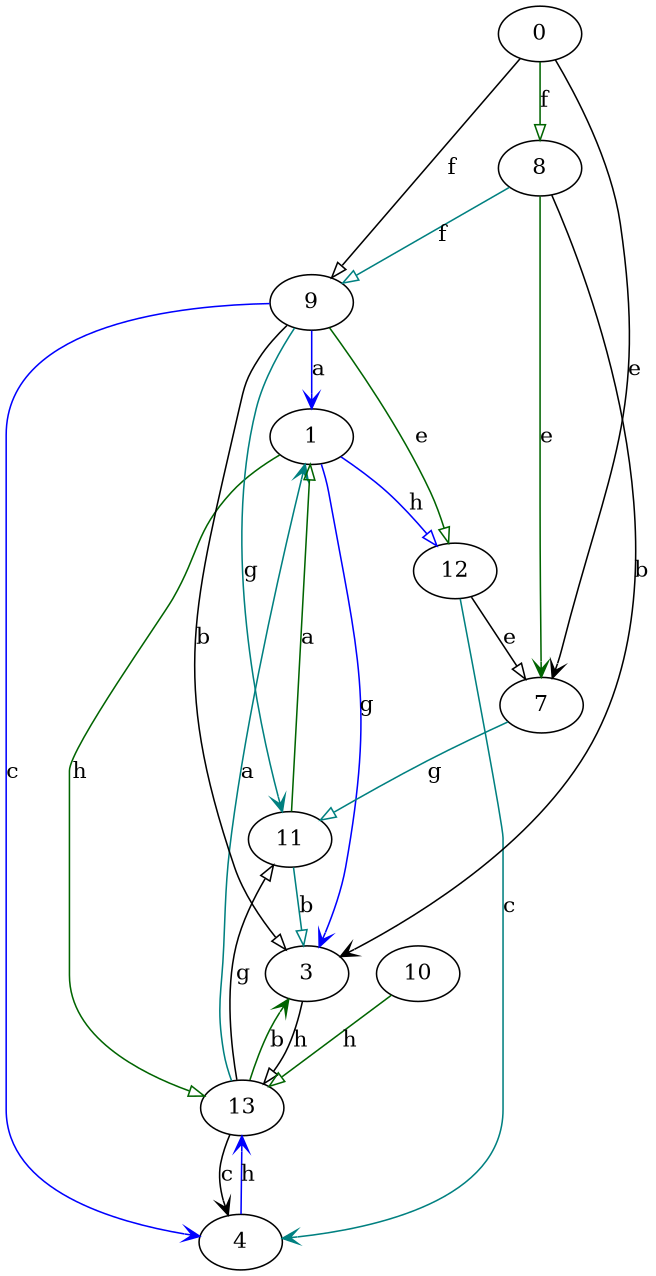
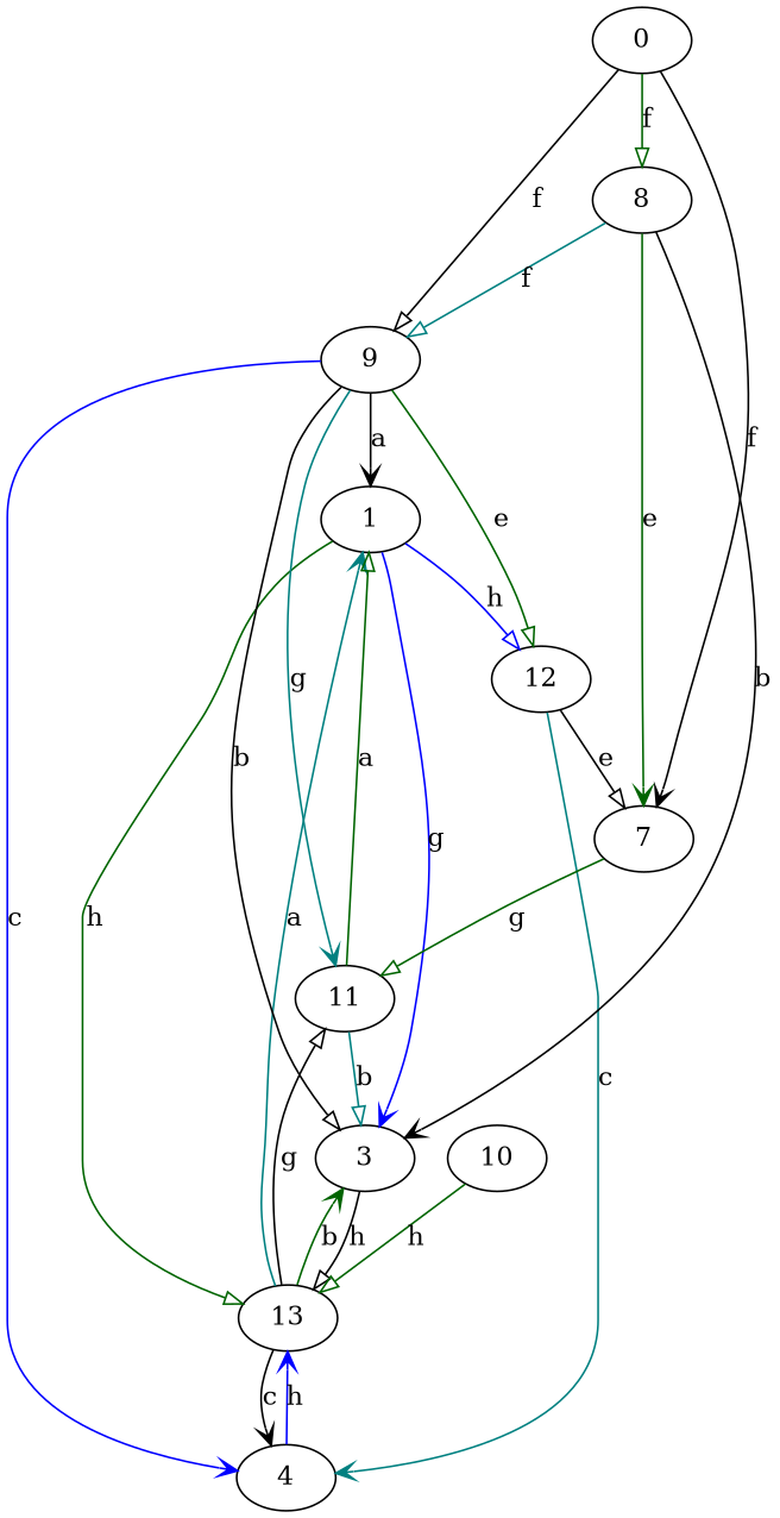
  strict digraph {
    edge [arrowhead=onormal color=black]
    1
    12
    13
    3
    10
    7
    4
    11
    0
    8
    9
    1 -> 12 [color=blue label=h]
    1 -> 13 [color=darkgreen label=h]
    1 -> 3 [arrowhead=vee color=blue label=g]
    12 -> 7 [label=e]
    12 -> 4 [arrowhead=vee color=teal label=c]
    13 -> 1 [arrowhead=vee color=teal label=a]
    13 -> 3 [arrowhead=vee color=darkgreen label=b]
    13 -> 4 [arrowhead=vee label=c]
    13 -> 11 [label=g]
    3 -> 13 [label=h]
    10 -> 13 [color=darkgreen label=h]
-   7 -> 11 [color=teal label=g]
+   7 -> 11 [color=darkgreen label=g]
    4 -> 13 [arrowhead=vee color=blue label=h]
    11 -> 1 [color=darkgreen label=a]
    11 -> 3 [color=teal label=b]
-   0 -> 7 [arrowhead=vee label=e]
+   0 -> 7 [arrowhead=vee label=f]
    0 -> 8 [color=darkgreen label=f]
    0 -> 9 [label=f]
    8 -> 3 [arrowhead=vee label=b]
    8 -> 7 [arrowhead=vee color=darkgreen label=e]
    8 -> 9 [color=teal label=f]
-   9 -> 1 [arrowhead=vee color=blue label=a]
+   9 -> 1 [arrowhead=vee label=a]
    9 -> 12 [color=darkgreen label=e]
    9 -> 3 [label=b]
    9 -> 4 [arrowhead=vee color=blue label=c]
    9 -> 11 [arrowhead=vee color=teal label=g]
  }
